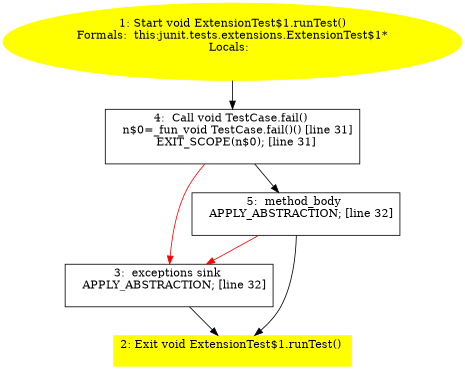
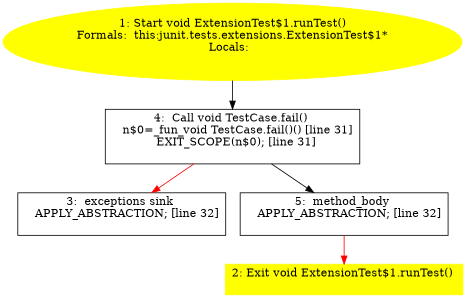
  digraph {
    node [shape=box]
    n1 [color=yellow label="1: Start void ExtensionTest$1.runTest()\nFormals:  this:junit.tests.extensions.ExtensionTest$1*\nLocals:  \n  " style=filled shape=""]
    n2 [label="4:  Call void TestCase.fail() \n   n$0=_fun_void TestCase.fail()() [line 31]\n  EXIT_SCOPE(n$0); [line 31]\n "]
    n3 [label="3:  exceptions sink \n   APPLY_ABSTRACTION; [line 32]\n "]
    n4 [label="5:  method_body \n   APPLY_ABSTRACTION; [line 32]\n "]
    n5 [color=yellow label="2: Exit void ExtensionTest$1.runTest() \n  " style=filled]
    n1 -> n2
    n2 -> n3 [color=red]
    n2 -> n4
-   n3 -> n5
-   n4 -> n3 [color=red]
-   n4 -> n5
+   n4 -> n5 [color=red]
  }
